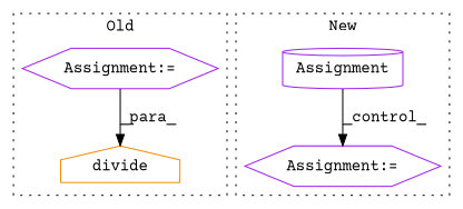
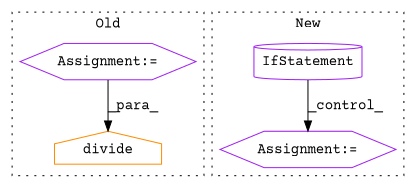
  digraph {
    fontname="Courier Prime"
    node [a=7 l=1 shape=hexagon color=purple fontname="Courier Prime"]
    edge [fontname="Courier Prime"]
    n1 [a=32 l="7,1" label=divide s="2815,2841" shape=house color=darkorange]
    n2 [label="Assignment:=" s=2209]
-   n3 [a=25 l="4,2" label=Assignment s="2114,2143" shape=cylinder]
+   n3 [a=25 l="4,2" label=IfStatement s="2114,2143" shape=cylinder]
    n4 [label="Assignment:=" s=2267]
    subgraph cluster_1 {
      label=Old
      style=dotted
      n1
      n2
    }
    subgraph cluster_2 {
      label=New
      style=dotted
      n3
      n4
    }
    n2 -> n1 [label=_para_]
    n3 -> n4 [label=_control_]
  }
